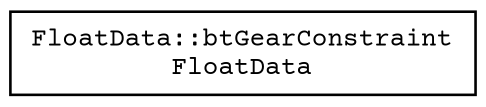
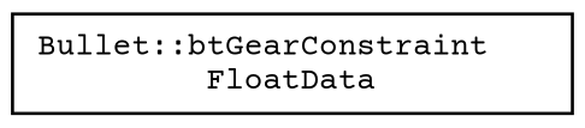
  digraph {
    rankdir=LR
    fontname="Courier Prime"
-   n1 [color=black fillcolor=white fontname="Courier Prime" fontsize=10 height=0.2 label="FloatData::btGearConstraint\lFloatData" shape=record style=filled width=0.4]
+   n1 [color=black fillcolor=white fontname="Courier Prime" fontsize=10 height=0.2 label="Bullet::btGearConstraint\lFloatData" shape=record style=filled width=0.4]
  }
